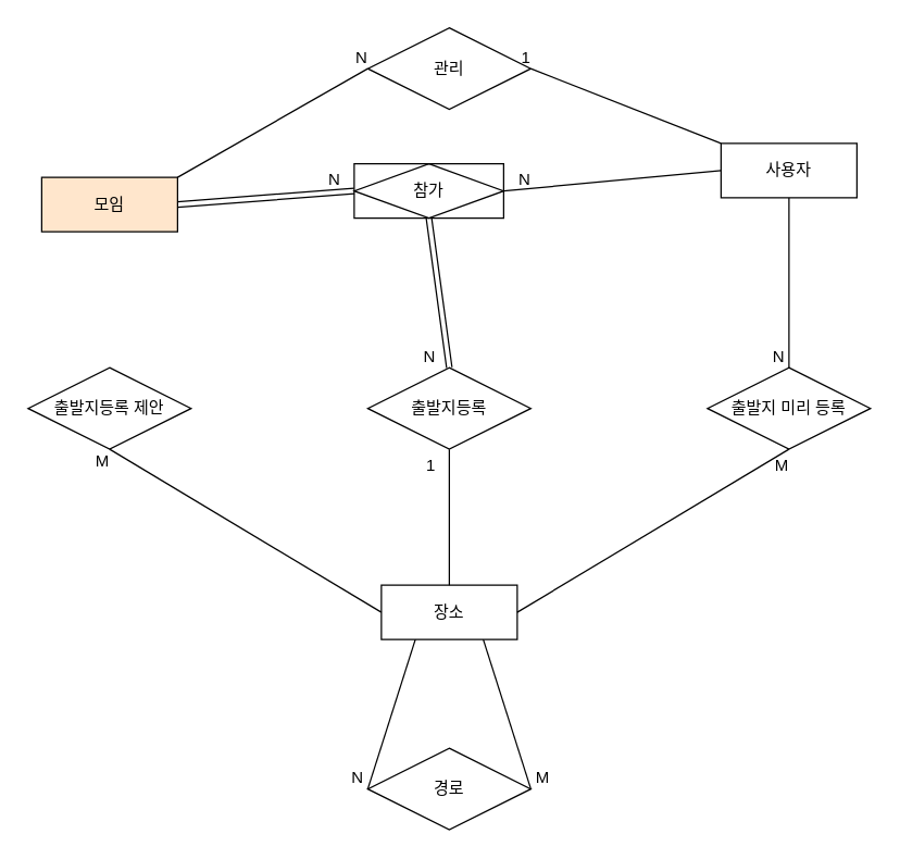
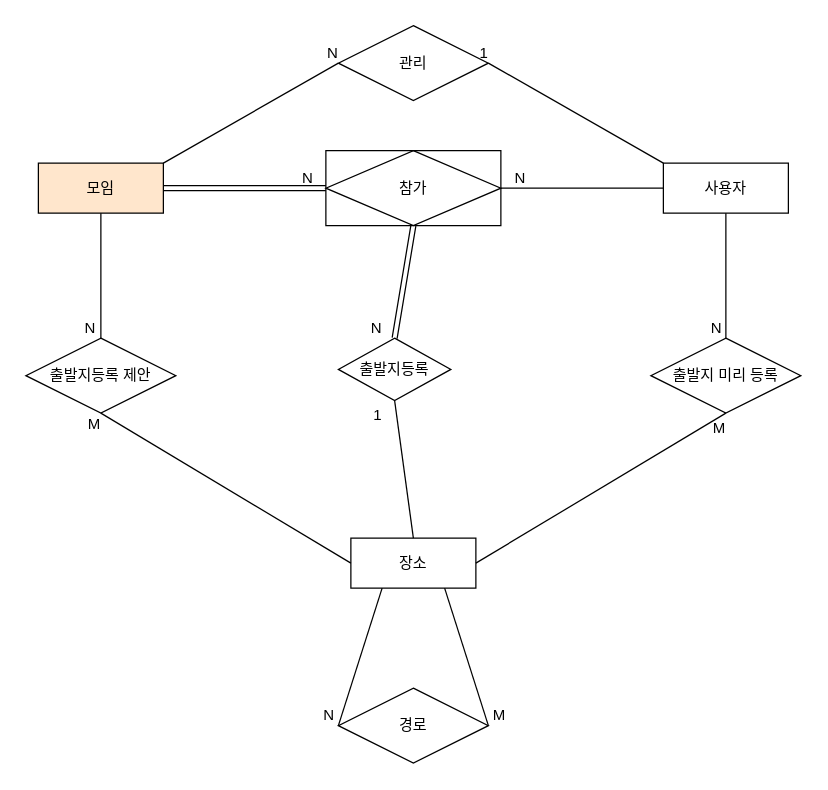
  <mxCell id="0" />
  <mxCell id="1" parent="0" />
  <mxCell id="2" value="모임" style="whiteSpace=wrap;html=1;align=center;fillColor=#ffe6cc;" vertex="1" parent="1"><mxGeometry x="30" y="130" width="100" height="40" as="geometry" /></mxCell>
- <mxCell id="3" value="사용자" style="whiteSpace=wrap;html=1;align=center;" vertex="1" parent="1"><mxGeometry x="530" y="105" width="100" height="40" as="geometry" /></mxCell>
+ <mxCell id="3" value="사용자" style="whiteSpace=wrap;html=1;align=center;" vertex="1" parent="1"><mxGeometry x="530" y="130" width="100" height="40" as="geometry" /></mxCell>
  <mxCell id="4" value="장소" style="whiteSpace=wrap;html=1;align=center;" vertex="1" parent="1"><mxGeometry x="280" y="430" width="100" height="40" as="geometry" /></mxCell>
- <mxCell id="5" value="참가" style="shape=associativeEntity;whiteSpace=wrap;html=1;align=center;" vertex="1" parent="1"><mxGeometry x="260" y="120" width="110" height="40" as="geometry" /></mxCell>
- <mxCell id="6" value="출발지등록" style="shape=rhombus;perimeter=rhombusPerimeter;whiteSpace=wrap;html=1;align=center;" vertex="1" parent="1"><mxGeometry x="270" y="270" width="120" height="60" as="geometry" /></mxCell>
+ <mxCell id="5" value="참가" style="shape=associativeEntity;whiteSpace=wrap;html=1;align=center;" vertex="1" parent="1"><mxGeometry x="260" y="120" width="140" height="60" as="geometry" /></mxCell>
+ <mxCell id="6" value="출발지등록" style="shape=rhombus;perimeter=rhombusPerimeter;whiteSpace=wrap;html=1;align=center;" vertex="1" parent="1"><mxGeometry x="270" y="270" width="90" height="50" as="geometry" /></mxCell>
  <mxCell id="7" value="출발지등록 제안" style="shape=rhombus;perimeter=rhombusPerimeter;whiteSpace=wrap;html=1;align=center;" vertex="1" parent="1"><mxGeometry x="20" y="270" width="120" height="60" as="geometry" /></mxCell>
  <mxCell id="8" value="출발지 미리 등록" style="shape=rhombus;perimeter=rhombusPerimeter;whiteSpace=wrap;html=1;align=center;" vertex="1" parent="1"><mxGeometry x="520" y="270" width="120" height="60" as="geometry" /></mxCell>
  <mxCell id="9" value="경로" style="shape=rhombus;perimeter=rhombusPerimeter;whiteSpace=wrap;html=1;align=center;" vertex="1" parent="1"><mxGeometry x="270" y="550" width="120" height="60" as="geometry" /></mxCell>
  <mxCell id="10" value="관리" style="shape=rhombus;perimeter=rhombusPerimeter;whiteSpace=wrap;html=1;align=center;" vertex="1" parent="1"><mxGeometry x="270" y="20" width="120" height="60" as="geometry" /></mxCell>
  <mxCell id="11" value="" style="shape=link;html=1;rounded=0;exitX=1;exitY=0.5;exitDx=0;exitDy=0;entryX=0;entryY=0.5;entryDx=0;entryDy=0;" edge="1" parent="1" source="2" target="5"><mxGeometry relative="1" as="geometry"><mxPoint x="200" y="440" as="sourcePoint" /><mxPoint x="270" y="130" as="targetPoint" /></mxGeometry></mxCell>
  <mxCell id="12" value="N" style="resizable=0;html=1;align=right;verticalAlign=bottom;" connectable="0" vertex="1" parent="11"><mxGeometry x="1" relative="1" as="geometry"><mxPoint x="-10" as="offset" /></mxGeometry></mxCell>
  <mxCell id="13" value="" style="endArrow=none;html=1;rounded=0;exitX=0;exitY=0.5;exitDx=0;exitDy=0;entryX=1;entryY=0.5;entryDx=0;entryDy=0;" edge="1" parent="1" source="3" target="5"><mxGeometry relative="1" as="geometry"><mxPoint x="180" y="270" as="sourcePoint" /><mxPoint x="340" y="270" as="targetPoint" /></mxGeometry></mxCell>
  <mxCell id="14" value="N" style="resizable=0;html=1;align=right;verticalAlign=bottom;" connectable="0" vertex="1" parent="13"><mxGeometry x="1" relative="1" as="geometry"><mxPoint x="20" as="offset" /></mxGeometry></mxCell>
  <mxCell id="15" value="" style="endArrow=none;html=1;rounded=0;exitX=0;exitY=0;exitDx=0;exitDy=0;entryX=1;entryY=0.5;entryDx=0;entryDy=0;" edge="1" parent="1" source="3" target="10"><mxGeometry relative="1" as="geometry"><mxPoint x="480" y="80" as="sourcePoint" /><mxPoint x="340" y="270" as="targetPoint" /></mxGeometry></mxCell>
  <mxCell id="16" value="1" style="resizable=0;html=1;align=right;verticalAlign=bottom;" connectable="0" vertex="1" parent="15"><mxGeometry x="1" relative="1" as="geometry" /></mxCell>
  <mxCell id="17" value="" style="endArrow=none;html=1;rounded=0;exitX=1;exitY=0;exitDx=0;exitDy=0;entryX=0;entryY=0.5;entryDx=0;entryDy=0;" edge="1" parent="1" source="2" target="10"><mxGeometry relative="1" as="geometry"><mxPoint x="180" y="200" as="sourcePoint" /><mxPoint x="340" y="200" as="targetPoint" /></mxGeometry></mxCell>
  <mxCell id="18" value="N" style="resizable=0;html=1;align=right;verticalAlign=bottom;" connectable="0" vertex="1" parent="17"><mxGeometry x="1" relative="1" as="geometry" /></mxCell>
  <mxCell id="19" value="" style="shape=link;html=1;rounded=0;exitX=0.5;exitY=1;exitDx=0;exitDy=0;entryX=0.5;entryY=0;entryDx=0;entryDy=0;" edge="1" parent="1" source="5" target="6"><mxGeometry relative="1" as="geometry"><mxPoint x="180" y="270" as="sourcePoint" /><mxPoint x="340" y="270" as="targetPoint" /></mxGeometry></mxCell>
  <mxCell id="20" value="N" style="resizable=0;html=1;align=right;verticalAlign=bottom;" connectable="0" vertex="1" parent="19"><mxGeometry x="1" relative="1" as="geometry"><mxPoint x="-10" as="offset" /></mxGeometry></mxCell>
  <mxCell id="21" value="" style="endArrow=none;html=1;rounded=0;exitX=0.5;exitY=0;exitDx=0;exitDy=0;entryX=0.5;entryY=1;entryDx=0;entryDy=0;" edge="1" parent="1" source="4" target="6"><mxGeometry relative="1" as="geometry"><mxPoint x="180" y="270" as="sourcePoint" /><mxPoint x="340" y="270" as="targetPoint" /></mxGeometry></mxCell>
  <mxCell id="22" value="1" style="resizable=0;html=1;align=right;verticalAlign=bottom;" connectable="0" vertex="1" parent="21"><mxGeometry x="1" relative="1" as="geometry"><mxPoint x="-10" y="20" as="offset" /></mxGeometry></mxCell>
  <mxCell id="23" value="" style="endArrow=none;html=1;rounded=0;exitX=1;exitY=0.5;exitDx=0;exitDy=0;entryX=0.5;entryY=1;entryDx=0;entryDy=0;" edge="1" parent="1" source="4" target="8"><mxGeometry relative="1" as="geometry"><mxPoint x="180" y="340" as="sourcePoint" /><mxPoint x="340" y="340" as="targetPoint" /><Array as="points" /></mxGeometry></mxCell>
  <mxCell id="24" value="M" style="resizable=0;html=1;align=right;verticalAlign=bottom;" connectable="0" vertex="1" parent="23"><mxGeometry x="1" relative="1" as="geometry"><mxPoint y="20" as="offset" /></mxGeometry></mxCell>
  <mxCell id="25" value="" style="endArrow=none;html=1;rounded=0;exitX=0.5;exitY=1;exitDx=0;exitDy=0;" edge="1" parent="1" source="3" target="8"><mxGeometry relative="1" as="geometry"><mxPoint x="180" y="340" as="sourcePoint" /><mxPoint x="340" y="340" as="targetPoint" /></mxGeometry></mxCell>
  <mxCell id="26" value="N" style="resizable=0;html=1;align=right;verticalAlign=bottom;" connectable="0" vertex="1" parent="25"><mxGeometry x="1" relative="1" as="geometry"><mxPoint x="-3" as="offset" /></mxGeometry></mxCell>
+ <mxCell id="27" value="" style="endArrow=none;html=1;rounded=0;exitX=0.5;exitY=1;exitDx=0;exitDy=0;entryX=0.5;entryY=0;entryDx=0;entryDy=0;" edge="1" parent="1" source="2" target="7"><mxGeometry relative="1" as="geometry"><mxPoint x="140" y="220" as="sourcePoint" /><mxPoint x="300" y="220" as="targetPoint" /></mxGeometry></mxCell>
+ <mxCell id="28" value="N" style="resizable=0;html=1;align=right;verticalAlign=bottom;" connectable="0" vertex="1" parent="27"><mxGeometry x="1" relative="1" as="geometry"><mxPoint x="-4" as="offset" /></mxGeometry></mxCell>
  <mxCell id="29" value="" style="endArrow=none;html=1;rounded=0;exitX=0;exitY=0.5;exitDx=0;exitDy=0;entryX=0.5;entryY=1;entryDx=0;entryDy=0;" edge="1" parent="1" source="4" target="7"><mxGeometry relative="1" as="geometry"><mxPoint x="180" y="270" as="sourcePoint" /><mxPoint x="340" y="270" as="targetPoint" /></mxGeometry></mxCell>
  <mxCell id="30" value="M" style="resizable=0;html=1;align=right;verticalAlign=bottom;" connectable="0" vertex="1" parent="29"><mxGeometry x="1" relative="1" as="geometry"><mxPoint y="17" as="offset" /></mxGeometry></mxCell>
  <mxCell id="31" value="" style="endArrow=none;html=1;rounded=0;entryX=1;entryY=0.5;entryDx=0;entryDy=0;exitX=0.75;exitY=1;exitDx=0;exitDy=0;" edge="1" parent="1" source="4" target="9"><mxGeometry relative="1" as="geometry"><mxPoint x="340" y="490" as="sourcePoint" /><mxPoint x="340" y="480" as="targetPoint" /></mxGeometry></mxCell>
  <mxCell id="32" value="M" style="resizable=0;html=1;align=right;verticalAlign=bottom;" connectable="0" vertex="1" parent="31"><mxGeometry x="1" relative="1" as="geometry"><mxPoint x="14" as="offset" /></mxGeometry></mxCell>
  <mxCell id="33" value="" style="endArrow=none;html=1;rounded=0;entryX=0;entryY=0.5;entryDx=0;entryDy=0;exitX=0.25;exitY=1;exitDx=0;exitDy=0;" edge="1" parent="1" source="4" target="9"><mxGeometry relative="1" as="geometry"><mxPoint x="290" y="480" as="sourcePoint" /><mxPoint x="350" y="490" as="targetPoint" /></mxGeometry></mxCell>
  <mxCell id="34" value="N" style="resizable=0;html=1;align=right;verticalAlign=bottom;" connectable="0" vertex="1" parent="33"><mxGeometry x="1" relative="1" as="geometry"><mxPoint x="-3" as="offset" /></mxGeometry></mxCell>
